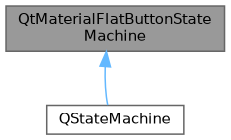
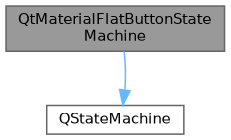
  digraph {
    node [color=gray40 fontname=Helvetica fontsize=10 shape=box style=filled]
    n1 [fillcolor=grey60 fontcolor=black height=0.2 label="QtMaterialFlatButtonState\lMachine" width=0.4]
    n2 [fillcolor=white height=0.2 label=QStateMachine width=0.4]
-   n1 -> n2 [color=steelblue1 dir=back fontname=Helvetica fontsize=10 labelfontname=Helvetica labelfontsize=10 style=solid]
+   n2 -> n1 [color=steelblue1 dir=back fontname=Helvetica fontsize=10 labelfontname=Helvetica labelfontsize=10 style=solid]
  }
